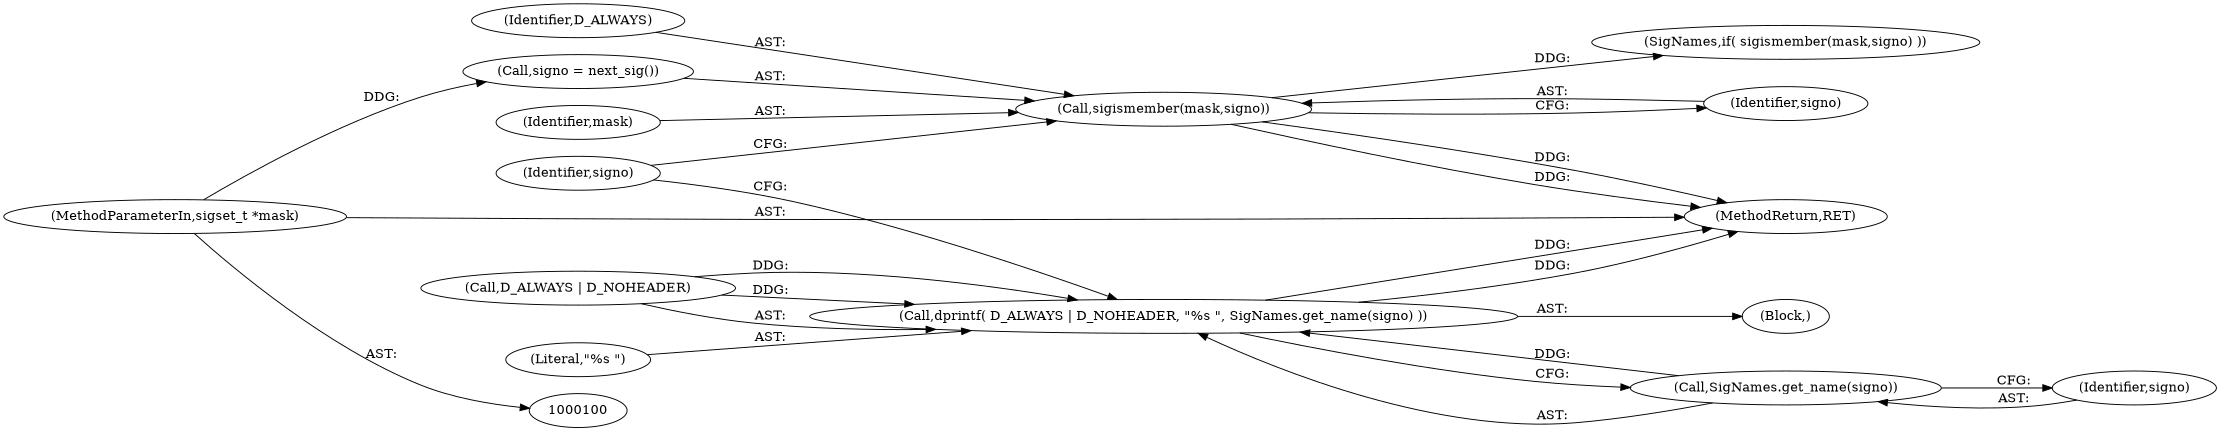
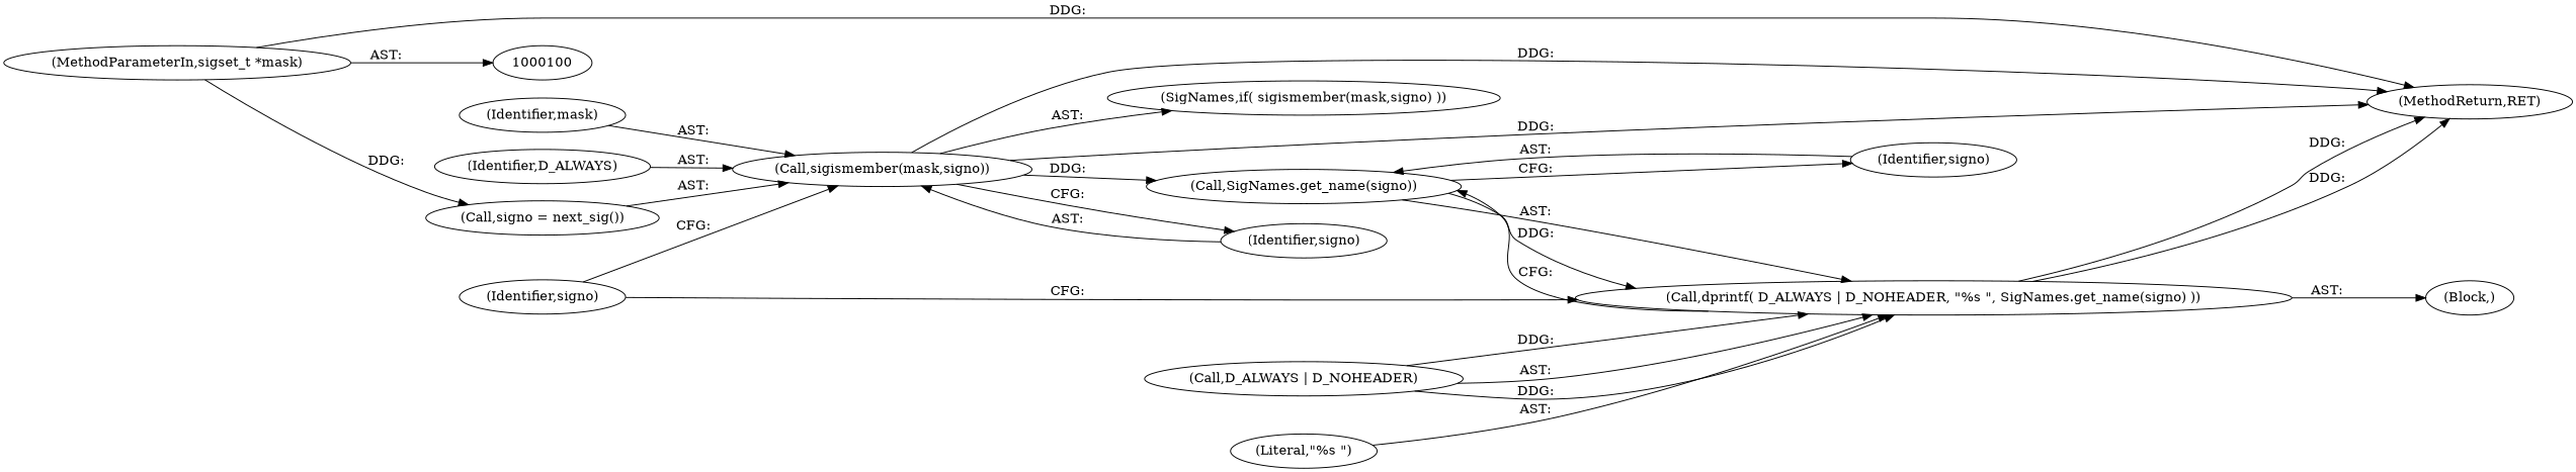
  digraph {
    rankdir=LR
    n1 [label="(MethodParameterIn,sigset_t *mask)"]
    n2 [label="(MethodReturn,RET)"]
    1000100
    n4 [label="(Call,signo = next_sig())"]
    n5 [label="(Call,sigismember(mask,signo))"]
    n6 [label="(Call,SigNames.get_name(signo))"]
    n7 [label="(Identifier,signo)"]
    n8 [label="(SigNames,if( sigismember(mask,signo) ))"]
    n9 [label="(Call,dprintf( D_ALWAYS | D_NOHEADER, \"%s \", SigNames.get_name(signo) ))"]
    n10 [label="(Identifier,signo)"]
    n11 [label="(Block,)"]
    n12 [label="(Identifier,signo)"]
    n13 [label="(Call,D_ALWAYS | D_NOHEADER)"]
    n14 [label="(Identifier,mask)"]
    n15 [label="(Literal,\"%s \")"]
    n16 [label="(Identifier,D_ALWAYS)"]
-   n1 -> n2 [label="AST: "]
+   n1 -> n2 [label="DDG: "]
    n1 -> 1000100 [label="AST: "]
    n1 -> n4 [label="DDG: "]
    n4 -> n5 [label="AST: "]
    n5 -> n2 [label="DDG: "]
    n5 -> n2 [label="DDG: "]
+   n5 -> n6 [label="DDG: "]
    n5 -> n7 [label="CFG: "]
-   n5 -> n8 [label="DDG: "]
+   n5 -> n8 [label="AST: "]
    n6 -> n9 [label="AST: "]
    n6 -> n9 [label="DDG: "]
    n6 -> n10 [label="CFG: "]
    n7 -> n5 [label="AST: "]
    n9 -> n2 [label="DDG: "]
    n9 -> n2 [label="DDG: "]
    n9 -> n6 [label="CFG: "]
    n9 -> n11 [label="AST: "]
    n10 -> n6 [label="AST: "]
    n12 -> n5 [label="CFG: "]
    n12 -> n9 [label="CFG: "]
    n13 -> n9 [label="AST: "]
    n13 -> n9 [label="DDG: "]
    n13 -> n9 [label="DDG: "]
    n14 -> n5 [label="AST: "]
    n15 -> n9 [label="AST: "]
    n16 -> n5 [label="AST: "]
  }
